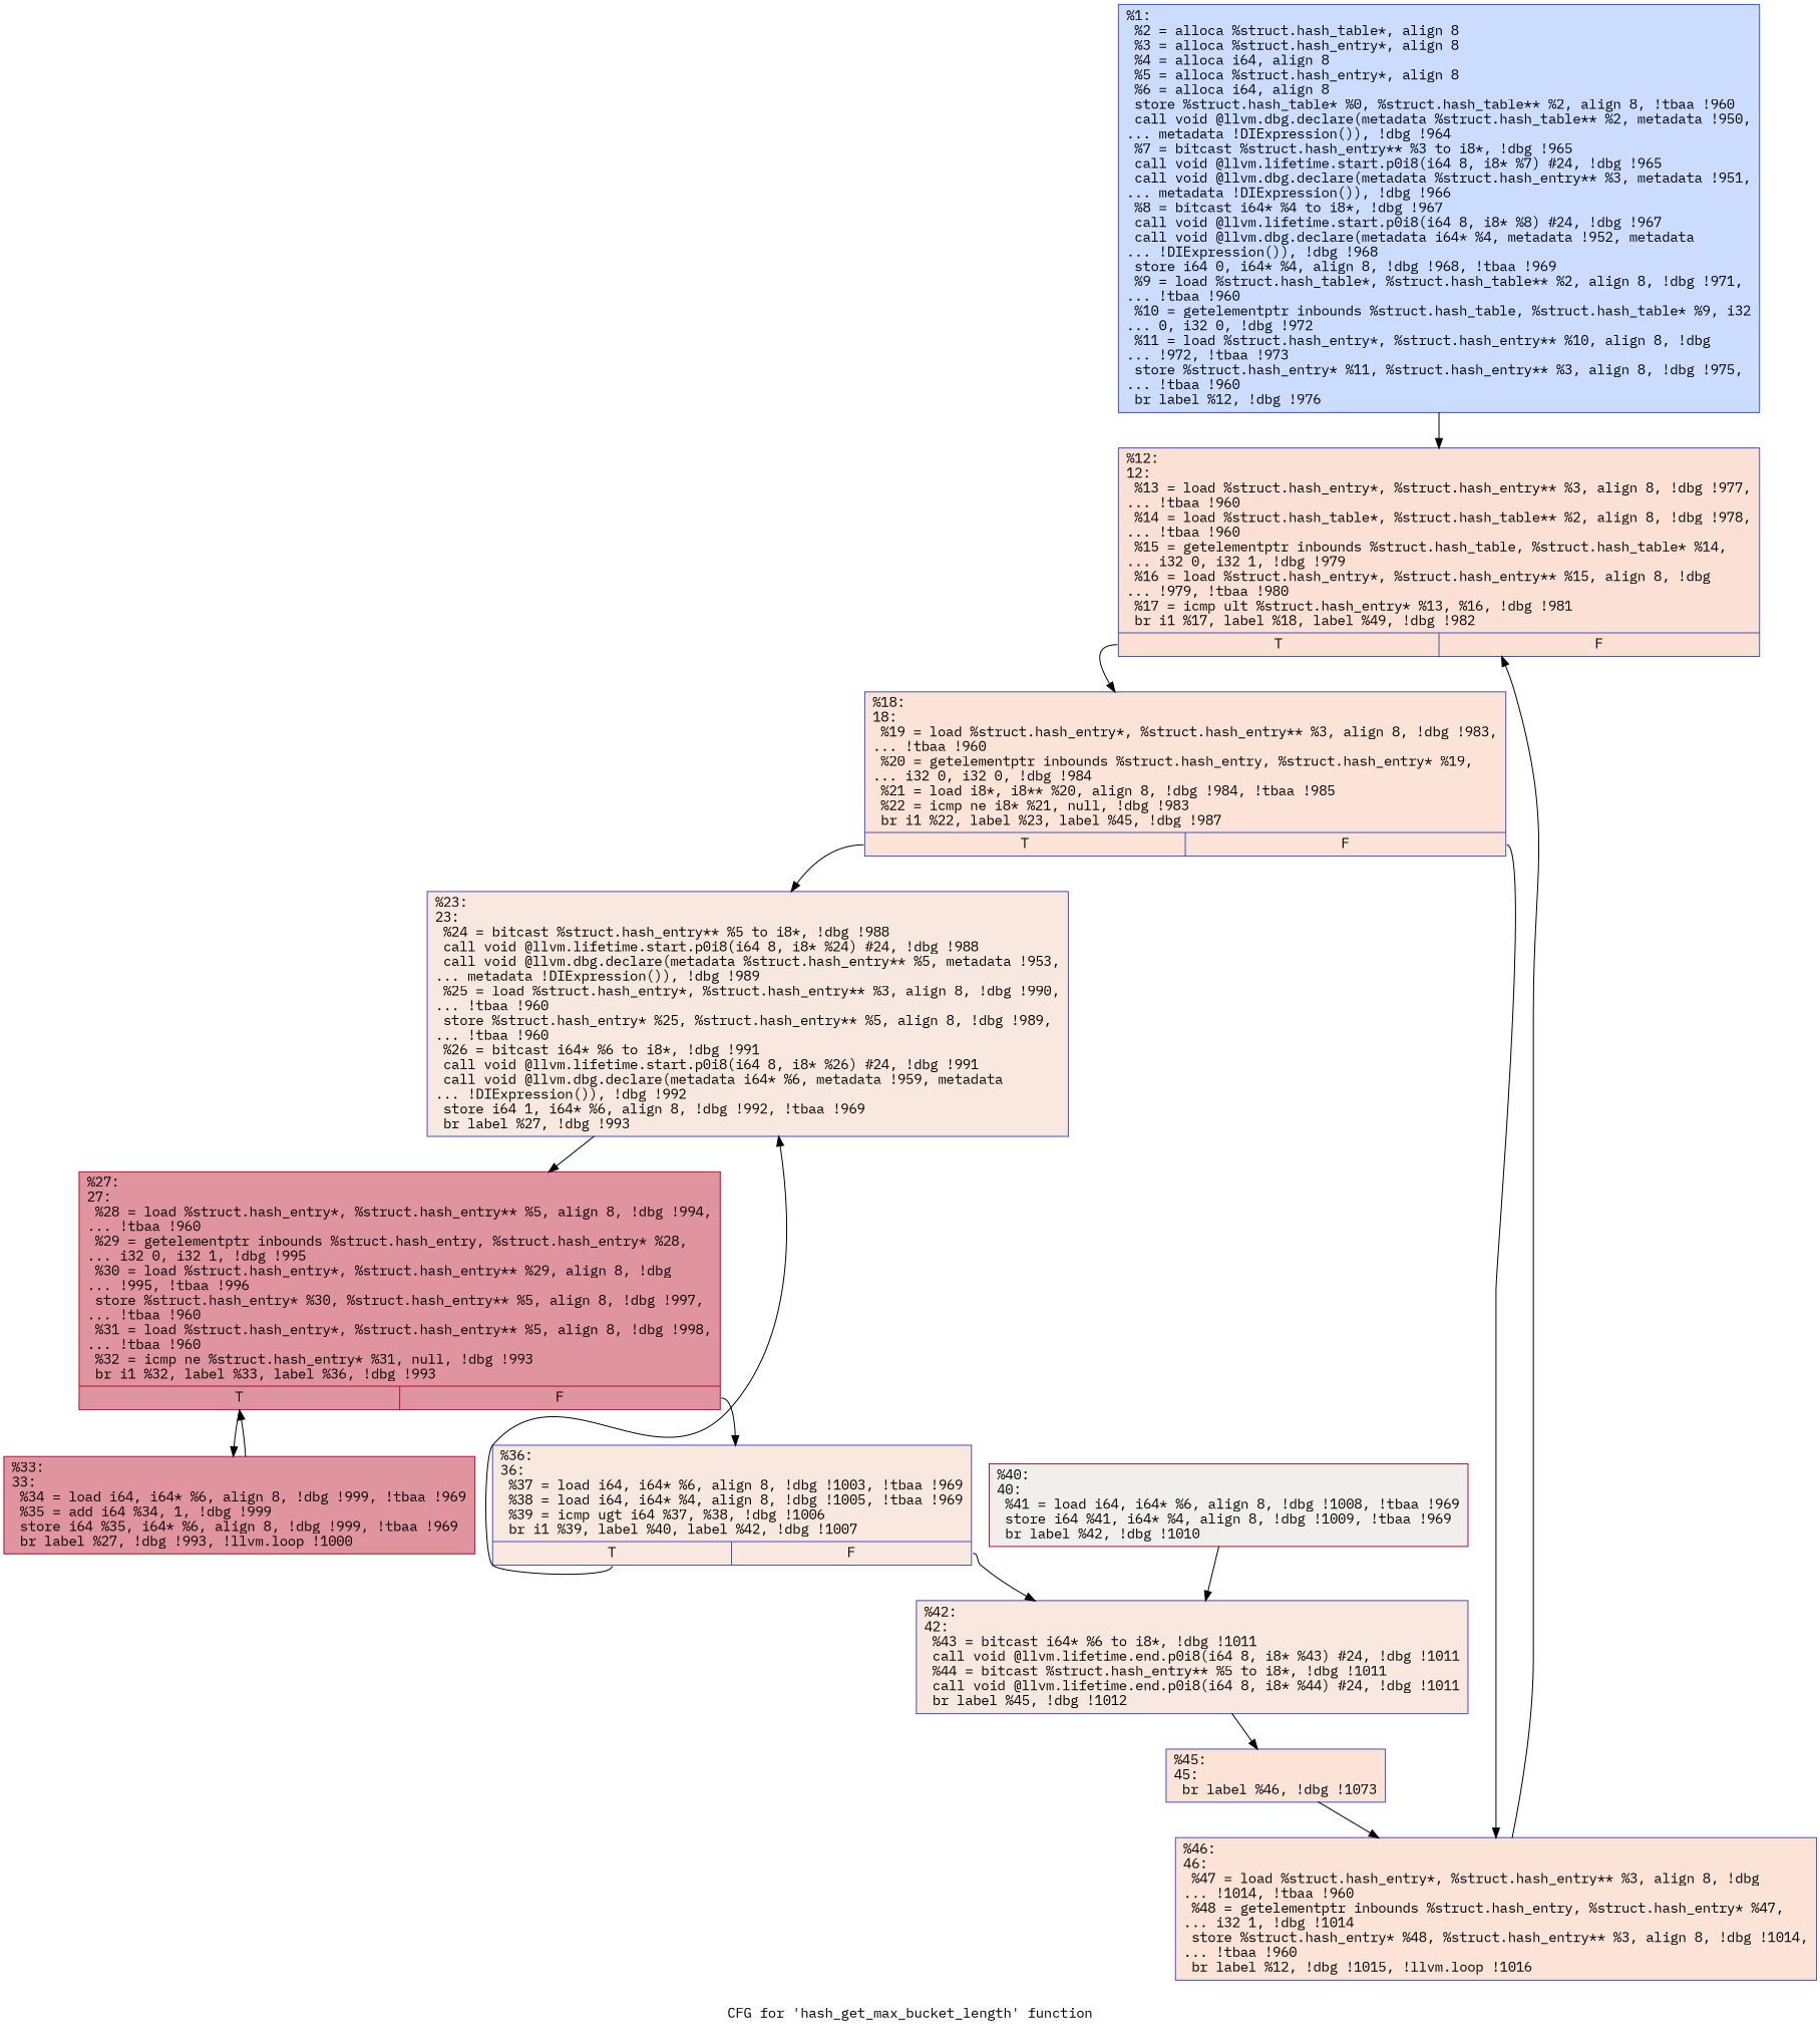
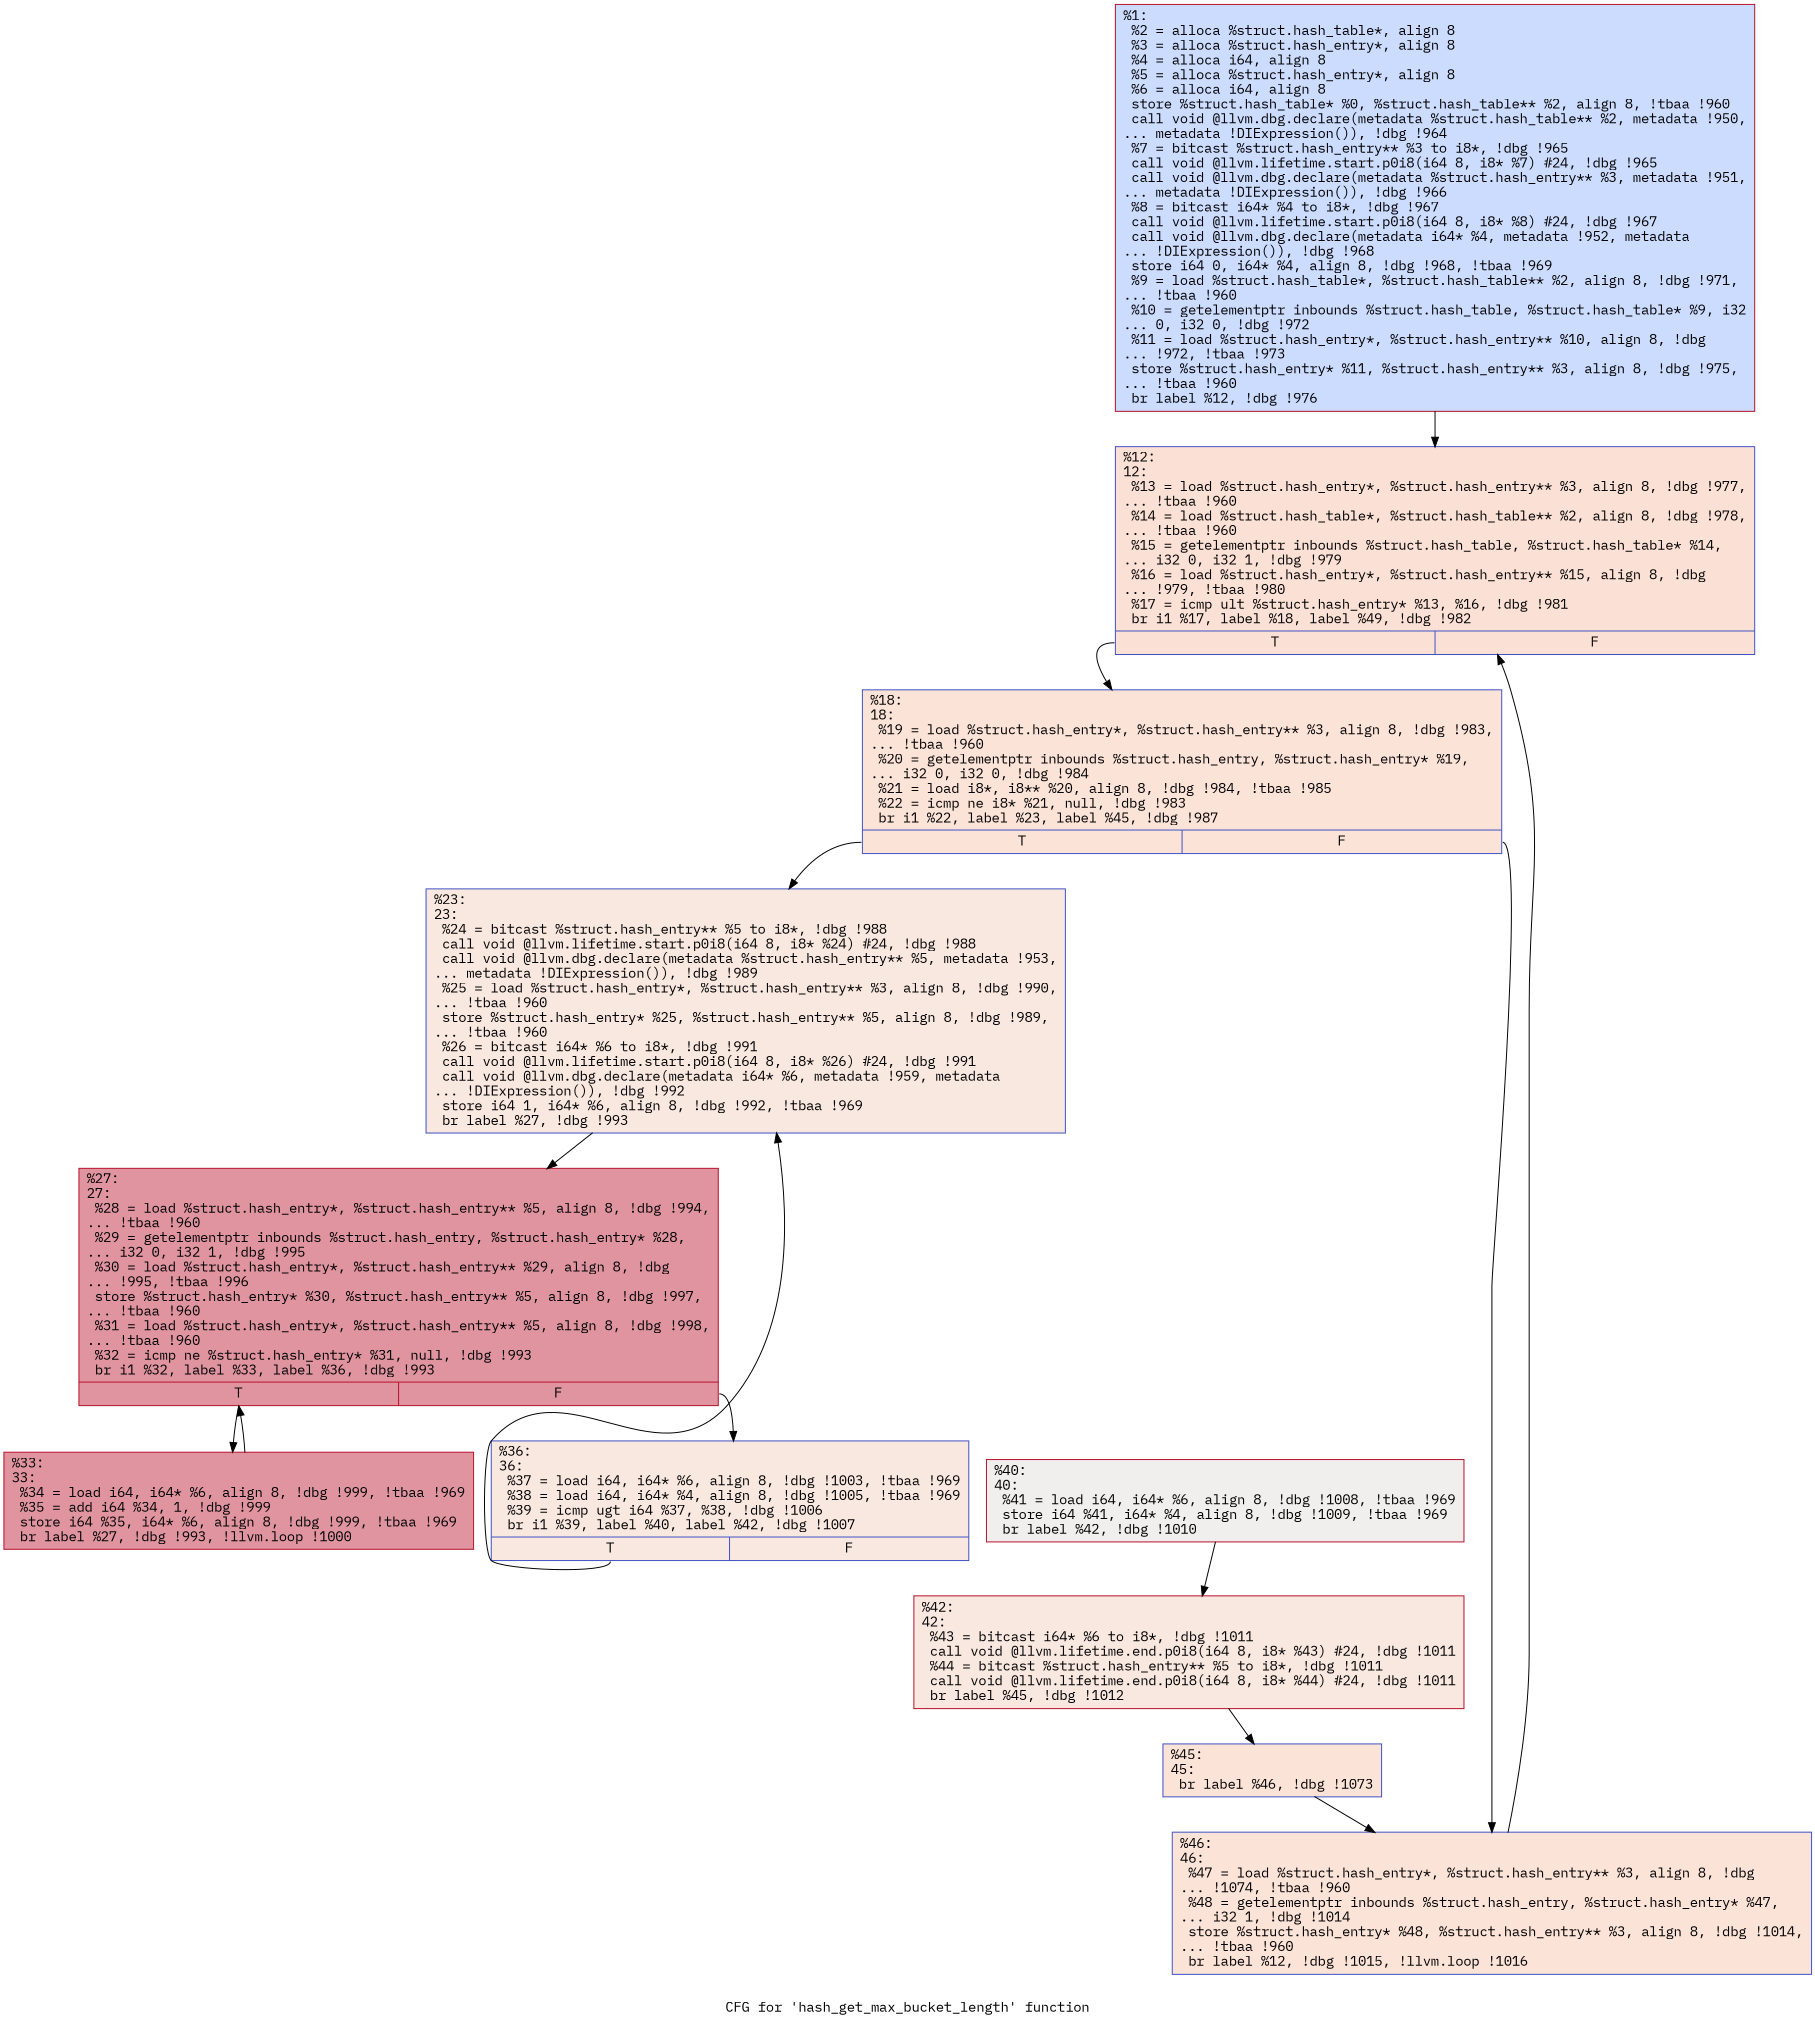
  digraph {
    fontname="IBM Plex Mono"
    label="CFG for 'hash_get_max_bucket_length' function"
    node [color="#3d50c3ff" fillcolor="#f6bfa670" fontname="IBM Plex Mono" shape=record style=filled]
    edge [fontname="IBM Plex Mono"]
-   n1 [fillcolor="#8caffe70" label="{%1:\l  %2 = alloca %struct.hash_table*, align 8\l  %3 = alloca %struct.hash_entry*, align 8\l  %4 = alloca i64, align 8\l  %5 = alloca %struct.hash_entry*, align 8\l  %6 = alloca i64, align 8\l  store %struct.hash_table* %0, %struct.hash_table** %2, align 8, !tbaa !960\l  call void @llvm.dbg.declare(metadata %struct.hash_table** %2, metadata !950,\l... metadata !DIExpression()), !dbg !964\l  %7 = bitcast %struct.hash_entry** %3 to i8*, !dbg !965\l  call void @llvm.lifetime.start.p0i8(i64 8, i8* %7) #24, !dbg !965\l  call void @llvm.dbg.declare(metadata %struct.hash_entry** %3, metadata !951,\l... metadata !DIExpression()), !dbg !966\l  %8 = bitcast i64* %4 to i8*, !dbg !967\l  call void @llvm.lifetime.start.p0i8(i64 8, i8* %8) #24, !dbg !967\l  call void @llvm.dbg.declare(metadata i64* %4, metadata !952, metadata\l... !DIExpression()), !dbg !968\l  store i64 0, i64* %4, align 8, !dbg !968, !tbaa !969\l  %9 = load %struct.hash_table*, %struct.hash_table** %2, align 8, !dbg !971,\l... !tbaa !960\l  %10 = getelementptr inbounds %struct.hash_table, %struct.hash_table* %9, i32\l... 0, i32 0, !dbg !972\l  %11 = load %struct.hash_entry*, %struct.hash_entry** %10, align 8, !dbg\l... !972, !tbaa !973\l  store %struct.hash_entry* %11, %struct.hash_entry** %3, align 8, !dbg !975,\l... !tbaa !960\l  br label %12, !dbg !976\l}"]
+   n1 [color="#b70d28ff" fillcolor="#8caffe70" label="{%1:\l  %2 = alloca %struct.hash_table*, align 8\l  %3 = alloca %struct.hash_entry*, align 8\l  %4 = alloca i64, align 8\l  %5 = alloca %struct.hash_entry*, align 8\l  %6 = alloca i64, align 8\l  store %struct.hash_table* %0, %struct.hash_table** %2, align 8, !tbaa !960\l  call void @llvm.dbg.declare(metadata %struct.hash_table** %2, metadata !950,\l... metadata !DIExpression()), !dbg !964\l  %7 = bitcast %struct.hash_entry** %3 to i8*, !dbg !965\l  call void @llvm.lifetime.start.p0i8(i64 8, i8* %7) #24, !dbg !965\l  call void @llvm.dbg.declare(metadata %struct.hash_entry** %3, metadata !951,\l... metadata !DIExpression()), !dbg !966\l  %8 = bitcast i64* %4 to i8*, !dbg !967\l  call void @llvm.lifetime.start.p0i8(i64 8, i8* %8) #24, !dbg !967\l  call void @llvm.dbg.declare(metadata i64* %4, metadata !952, metadata\l... !DIExpression()), !dbg !968\l  store i64 0, i64* %4, align 8, !dbg !968, !tbaa !969\l  %9 = load %struct.hash_table*, %struct.hash_table** %2, align 8, !dbg !971,\l... !tbaa !960\l  %10 = getelementptr inbounds %struct.hash_table, %struct.hash_table* %9, i32\l... 0, i32 0, !dbg !972\l  %11 = load %struct.hash_entry*, %struct.hash_entry** %10, align 8, !dbg\l... !972, !tbaa !973\l  store %struct.hash_entry* %11, %struct.hash_entry** %3, align 8, !dbg !975,\l... !tbaa !960\l  br label %12, !dbg !976\l}"]
    n2 [fillcolor="#f7bca170" label="{%12:\l12:                                               \l  %13 = load %struct.hash_entry*, %struct.hash_entry** %3, align 8, !dbg !977,\l... !tbaa !960\l  %14 = load %struct.hash_table*, %struct.hash_table** %2, align 8, !dbg !978,\l... !tbaa !960\l  %15 = getelementptr inbounds %struct.hash_table, %struct.hash_table* %14,\l... i32 0, i32 1, !dbg !979\l  %16 = load %struct.hash_entry*, %struct.hash_entry** %15, align 8, !dbg\l... !979, !tbaa !980\l  %17 = icmp ult %struct.hash_entry* %13, %16, !dbg !981\l  br i1 %17, label %18, label %49, !dbg !982\l|{<s0>T|<s1>F}}"]
    n3 [label="{%18:\l18:                                               \l  %19 = load %struct.hash_entry*, %struct.hash_entry** %3, align 8, !dbg !983,\l... !tbaa !960\l  %20 = getelementptr inbounds %struct.hash_entry, %struct.hash_entry* %19,\l... i32 0, i32 0, !dbg !984\l  %21 = load i8*, i8** %20, align 8, !dbg !984, !tbaa !985\l  %22 = icmp ne i8* %21, null, !dbg !983\l  br i1 %22, label %23, label %45, !dbg !987\l|{<s0>T|<s1>F}}"]
    n4 [fillcolor="#f1ccb870" label="{%23:\l23:                                               \l  %24 = bitcast %struct.hash_entry** %5 to i8*, !dbg !988\l  call void @llvm.lifetime.start.p0i8(i64 8, i8* %24) #24, !dbg !988\l  call void @llvm.dbg.declare(metadata %struct.hash_entry** %5, metadata !953,\l... metadata !DIExpression()), !dbg !989\l  %25 = load %struct.hash_entry*, %struct.hash_entry** %3, align 8, !dbg !990,\l... !tbaa !960\l  store %struct.hash_entry* %25, %struct.hash_entry** %5, align 8, !dbg !989,\l... !tbaa !960\l  %26 = bitcast i64* %6 to i8*, !dbg !991\l  call void @llvm.lifetime.start.p0i8(i64 8, i8* %26) #24, !dbg !991\l  call void @llvm.dbg.declare(metadata i64* %6, metadata !959, metadata\l... !DIExpression()), !dbg !992\l  store i64 1, i64* %6, align 8, !dbg !992, !tbaa !969\l  br label %27, !dbg !993\l}"]
-   n5 [label="{%46:\l46:                                               \l  %47 = load %struct.hash_entry*, %struct.hash_entry** %3, align 8, !dbg\l... !1014, !tbaa !960\l  %48 = getelementptr inbounds %struct.hash_entry, %struct.hash_entry* %47,\l... i32 1, !dbg !1014\l  store %struct.hash_entry* %48, %struct.hash_entry** %3, align 8, !dbg !1014,\l... !tbaa !960\l  br label %12, !dbg !1015, !llvm.loop !1016\l}"]
+   n5 [label="{%46:\l46:                                               \l  %47 = load %struct.hash_entry*, %struct.hash_entry** %3, align 8, !dbg\l... !1074, !tbaa !960\l  %48 = getelementptr inbounds %struct.hash_entry, %struct.hash_entry* %47,\l... i32 1, !dbg !1014\l  store %struct.hash_entry* %48, %struct.hash_entry** %3, align 8, !dbg !1014,\l... !tbaa !960\l  br label %12, !dbg !1015, !llvm.loop !1016\l}"]
    n6 [color="#b70d28ff" fillcolor="#b70d2870" label="{%27:\l27:                                               \l  %28 = load %struct.hash_entry*, %struct.hash_entry** %5, align 8, !dbg !994,\l... !tbaa !960\l  %29 = getelementptr inbounds %struct.hash_entry, %struct.hash_entry* %28,\l... i32 0, i32 1, !dbg !995\l  %30 = load %struct.hash_entry*, %struct.hash_entry** %29, align 8, !dbg\l... !995, !tbaa !996\l  store %struct.hash_entry* %30, %struct.hash_entry** %5, align 8, !dbg !997,\l... !tbaa !960\l  %31 = load %struct.hash_entry*, %struct.hash_entry** %5, align 8, !dbg !998,\l... !tbaa !960\l  %32 = icmp ne %struct.hash_entry* %31, null, !dbg !993\l  br i1 %32, label %33, label %36, !dbg !993\l|{<s0>T|<s1>F}}"]
    n7 [label="{%45:\l45:                                               \l  br label %46, !dbg !1073\l}"]
    n8 [color="#b70d28ff" fillcolor="#b70d2870" label="{%33:\l33:                                               \l  %34 = load i64, i64* %6, align 8, !dbg !999, !tbaa !969\l  %35 = add i64 %34, 1, !dbg !999\l  store i64 %35, i64* %6, align 8, !dbg !999, !tbaa !969\l  br label %27, !dbg !993, !llvm.loop !1000\l}"]
    n9 [fillcolor="#f1ccb870" label="{%36:\l36:                                               \l  %37 = load i64, i64* %6, align 8, !dbg !1003, !tbaa !969\l  %38 = load i64, i64* %4, align 8, !dbg !1005, !tbaa !969\l  %39 = icmp ugt i64 %37, %38, !dbg !1006\l  br i1 %39, label %40, label %42, !dbg !1007\l|{<s0>T|<s1>F}}"]
-   n10 [fillcolor="#f1ccb870" label="{%42:\l42:                                               \l  %43 = bitcast i64* %6 to i8*, !dbg !1011\l  call void @llvm.lifetime.end.p0i8(i64 8, i8* %43) #24, !dbg !1011\l  %44 = bitcast %struct.hash_entry** %5 to i8*, !dbg !1011\l  call void @llvm.lifetime.end.p0i8(i64 8, i8* %44) #24, !dbg !1011\l  br label %45, !dbg !1012\l}"]
+   n10 [color="#b70d28ff" fillcolor="#f1ccb870" label="{%42:\l42:                                               \l  %43 = bitcast i64* %6 to i8*, !dbg !1011\l  call void @llvm.lifetime.end.p0i8(i64 8, i8* %43) #24, !dbg !1011\l  %44 = bitcast %struct.hash_entry** %5 to i8*, !dbg !1011\l  call void @llvm.lifetime.end.p0i8(i64 8, i8* %44) #24, !dbg !1011\l  br label %45, !dbg !1012\l}"]
    n11 [color="#b70d28ff" fillcolor="#e0dbd870" label="{%40:\l40:                                               \l  %41 = load i64, i64* %6, align 8, !dbg !1008, !tbaa !969\l  store i64 %41, i64* %4, align 8, !dbg !1009, !tbaa !969\l  br label %42, !dbg !1010\l}"]
    n1 -> n2
    n2 -> n3 [tailport=s0]
    n3 -> n4 [tailport=s0]
    n3 -> n5 [tailport=s1]
    n4 -> n6
    n5 -> n2
    n6 -> n8 [tailport=s0]
    n6 -> n9 [tailport=s1]
    n7 -> n5
    n8 -> n6
    n9 -> n4 [tailport=s0]
-   n9 -> n10 [tailport=s1]
    n10 -> n7
    n11 -> n10
  }
